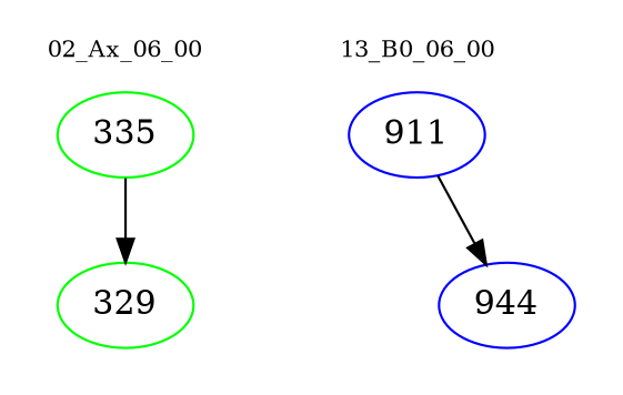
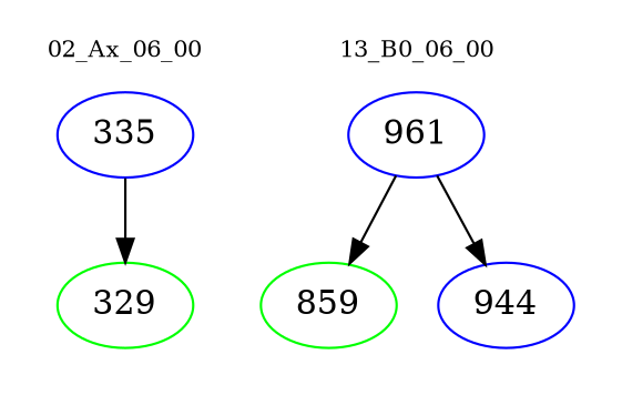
  digraph {
    node [color=blue]
    edge [color=black]
-   n1 [color=green label=335]
+   n1 [label=335]
    n2 [color=green label=329]
-   n3 [label=911]
+   n3 [label=961]
+   n4 [color=green label=859]
    n5 [label=944]
    subgraph cluster_1 {
      color=white
      fontsize=10
      label="02_Ax_06_00"
      n1
      n2
    }
    subgraph cluster_2 {
      color=white
      fontsize=10
      label="13_B0_06_00"
      n3
+     n4
      n5
    }
    n1 -> n2
+   n3 -> n4
    n3 -> n5
  }
